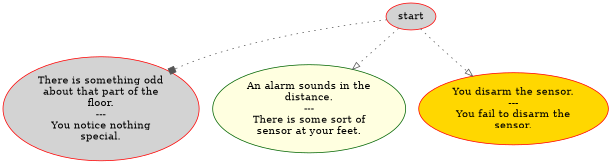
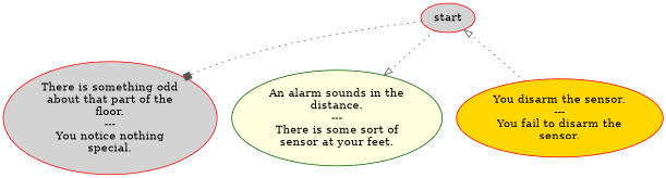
  digraph {
    node [color=red fillcolor=lightgrey style=filled]
    edge [color="#555555" style=dotted arrowhead=onormal]
    start
    n2 [label="There is something odd\nabout that part of the\nfloor.\n---\nYou notice nothing\nspecial."]
    n3 [color=darkgreen fillcolor=lightyellow label="An alarm sounds in the\ndistance.\n---\nThere is some sort of\nsensor at your feet."]
    n4 [fillcolor=gold label="You disarm the sensor.\n---\nYou fail to disarm the\nsensor."]
    start -> n2 [arrowhead=box]
    start -> n3
-   start -> n4
+   n4 -> start
  }
